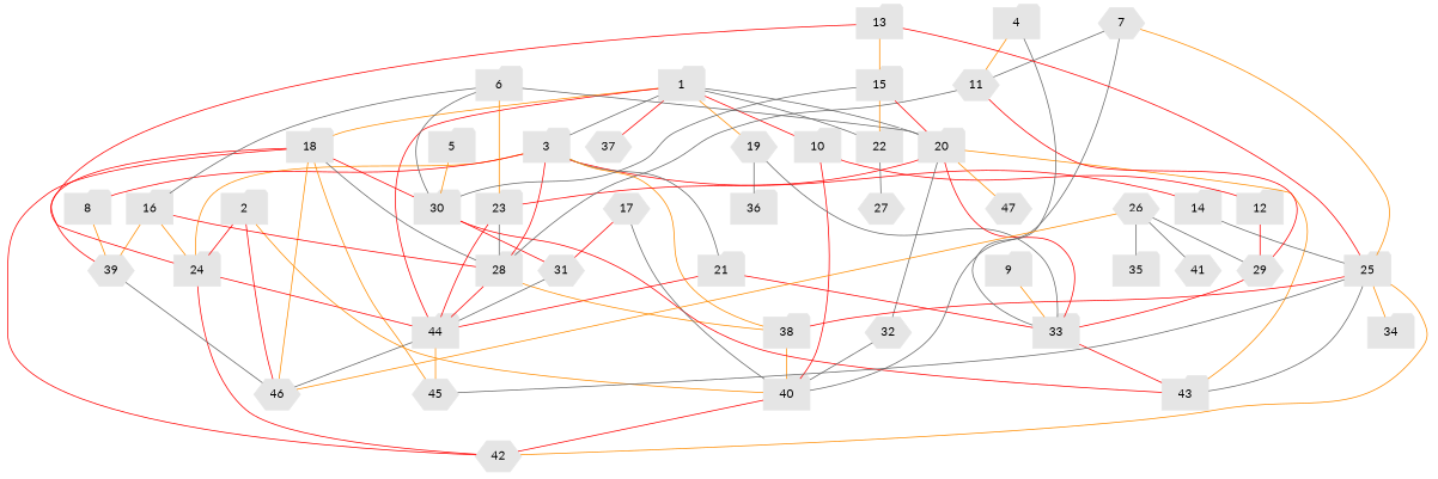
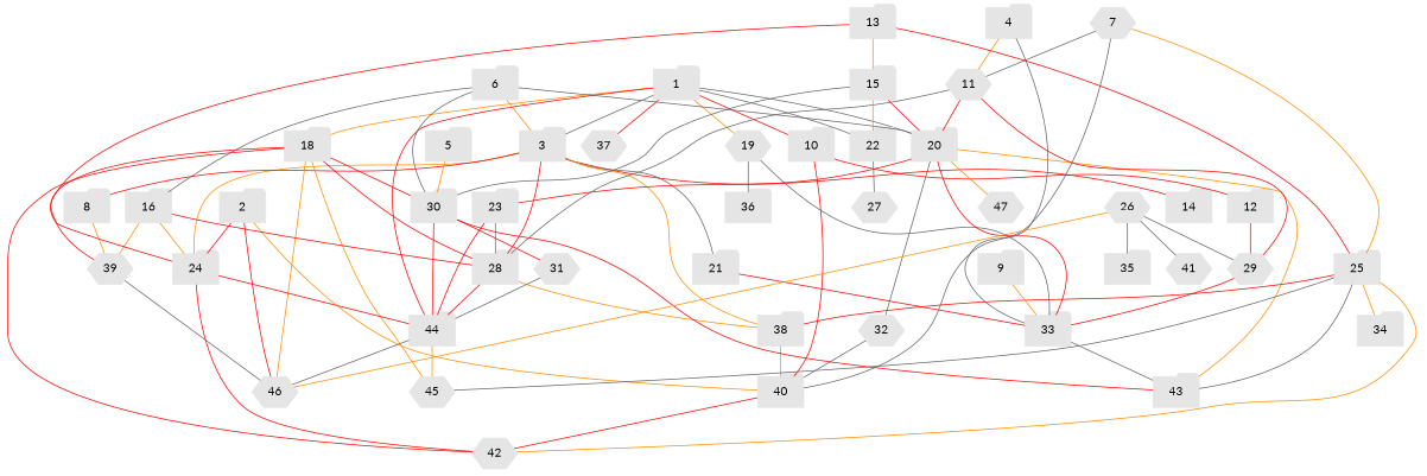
  graph {
    fontname=Lato
    node [color=gray90 fontname=Lato shape=folder style=filled]
    edge [color=red fontname=Lato weight=1.0]
    1
    3
    10
    18
    19 [shape=hexagon]
    20
    22
    37 [shape=hexagon]
    44
    24
    8
    14
    21
    28
    38
    40
    12
    46 [shape=hexagon]
    30
    39 [shape=hexagon]
    42 [shape=hexagon]
    45 [shape=hexagon]
    33
    36
    23
    32 [shape=hexagon]
    43
    47 [shape=hexagon]
    27 [shape=hexagon]
    2
    25
    11 [shape=hexagon]
    4
    29 [shape=hexagon]
    5
    31 [shape=hexagon]
    6
    16
    7 [shape=hexagon]
    34
    9
    13
    15
-   17 [shape=hexagon]
    26 [shape=hexagon]
    35
    41 [shape=hexagon]
    1 -- 3 [color=gray40]
    1 -- 10
    1 -- 18 [color=darkorange]
    1 -- 19 [color=darkorange]
    1 -- 20 [color=gray40]
    1 -- 22 [color=gray40]
    1 -- 37
    1 -- 44
    3 -- 24 [color=darkorange]
    3 -- 8
    3 -- 14
    3 -- 21 [color=gray40]
    3 -- 28
    3 -- 38 [color=darkorange]
    10 -- 40
    10 -- 12
-   18 -- 28 [color=gray40]
+   18 -- 28
    18 -- 46 [color=darkorange]
    18 -- 30
    18 -- 39
    18 -- 42
    18 -- 45 [color=darkorange]
    19 -- 33 [color=gray40]
    19 -- 36 [color=gray40]
    20 -- 33
    20 -- 23
    20 -- 32 [color=gray40]
    20 -- 43 [color=darkorange]
    20 -- 47 [color=darkorange]
    22 -- 27 [color=gray40]
    44 -- 46 [color=gray40]
    44 -- 45 [color=darkorange]
    24 -- 44
    24 -- 42
    8 -- 39 [color=darkorange]
-   14 -- 25 [color=gray40]
-   21 -- 44
+   30 -- 44
    21 -- 33
    28 -- 44
    28 -- 38 [color=darkorange]
    38 -- 40 [color=darkorange]
    40 -- 42
    12 -- 29
    30 -- 43
    30 -- 31
    39 -- 46 [color=gray40]
-   33 -- 43
+   33 -- 43 [color=gray40]
    23 -- 44
    23 -- 28 [color=gray40]
    32 -- 40 [color=gray40]
    2 -- 24
    2 -- 40 [color=darkorange]
    2 -- 46
    25 -- 38
    25 -- 42 [color=darkorange]
    25 -- 45 [color=gray40]
    25 -- 43 [color=gray40]
    25 -- 34 [color=darkorange]
+   11 -- 20
    11 -- 28 [color=gray40]
    11 -- 29
    4 -- 33 [color=gray40]
    4 -- 11 [color=darkorange]
    29 -- 33
    5 -- 30 [color=darkorange]
    31 -- 44 [color=gray40]
    6 -- 20 [color=gray40]
    6 -- 30 [color=gray40]
-   6 -- 23 [color=darkorange]
+   6 -- 3 [color=darkorange]
    6 -- 16 [color=gray40]
    16 -- 24 [color=darkorange]
    16 -- 28
    16 -- 39 [color=darkorange]
    7 -- 40 [color=gray40]
    7 -- 25 [color=darkorange]
    7 -- 11 [color=gray40]
    9 -- 33 [color=darkorange]
    13 -- 24
    13 -- 25
    13 -- 15 [color=darkorange]
    15 -- 20
    15 -- 22 [color=darkorange]
    15 -- 30 [color=gray40]
-   17 -- 40 [color=gray40]
-   17 -- 31
    26 -- 46 [color=darkorange]
    26 -- 29 [color=gray40]
    26 -- 35 [color=gray40]
    26 -- 41 [color=gray40]
  }
